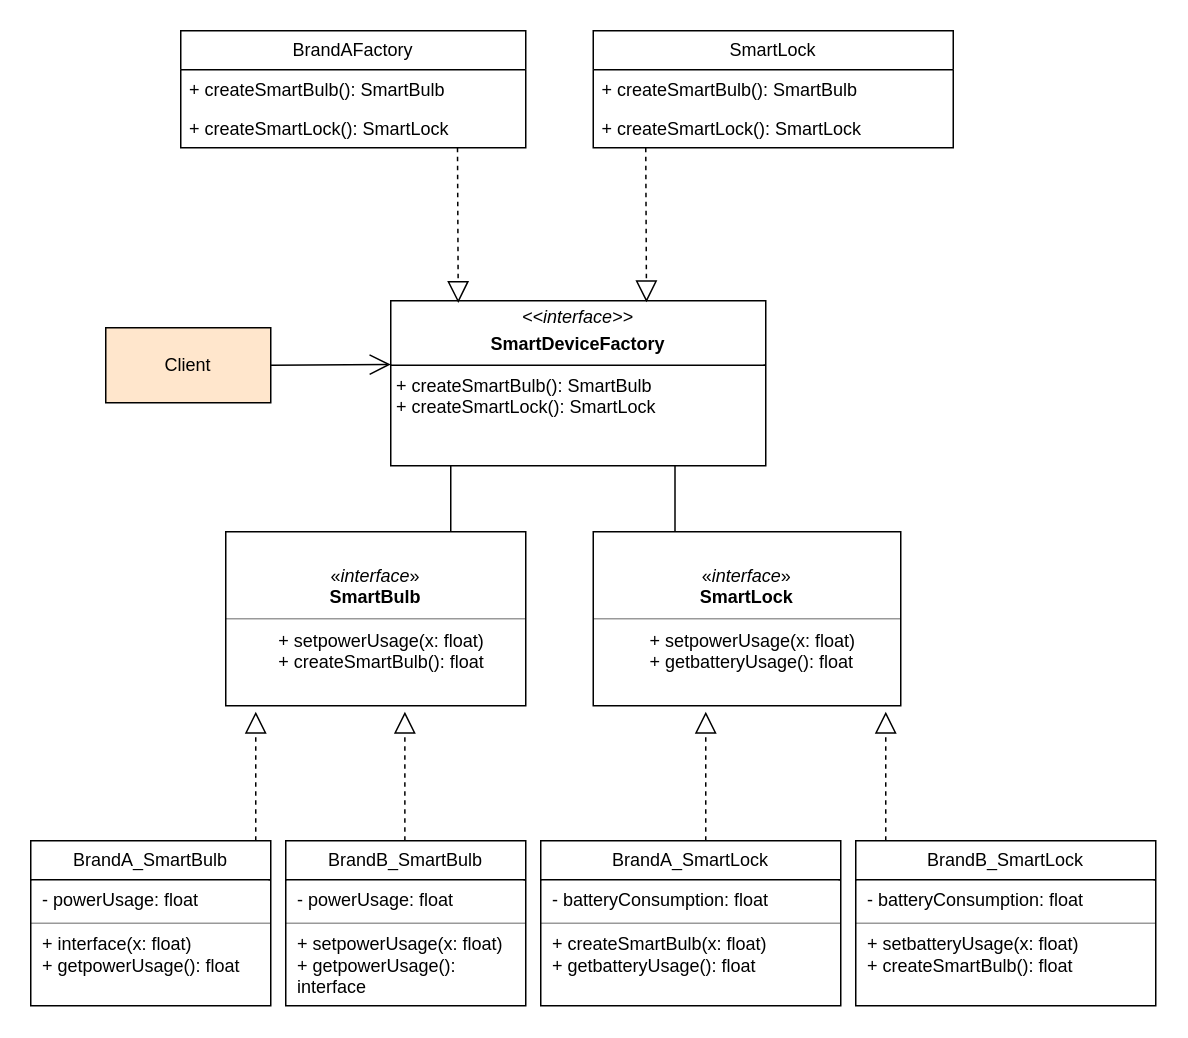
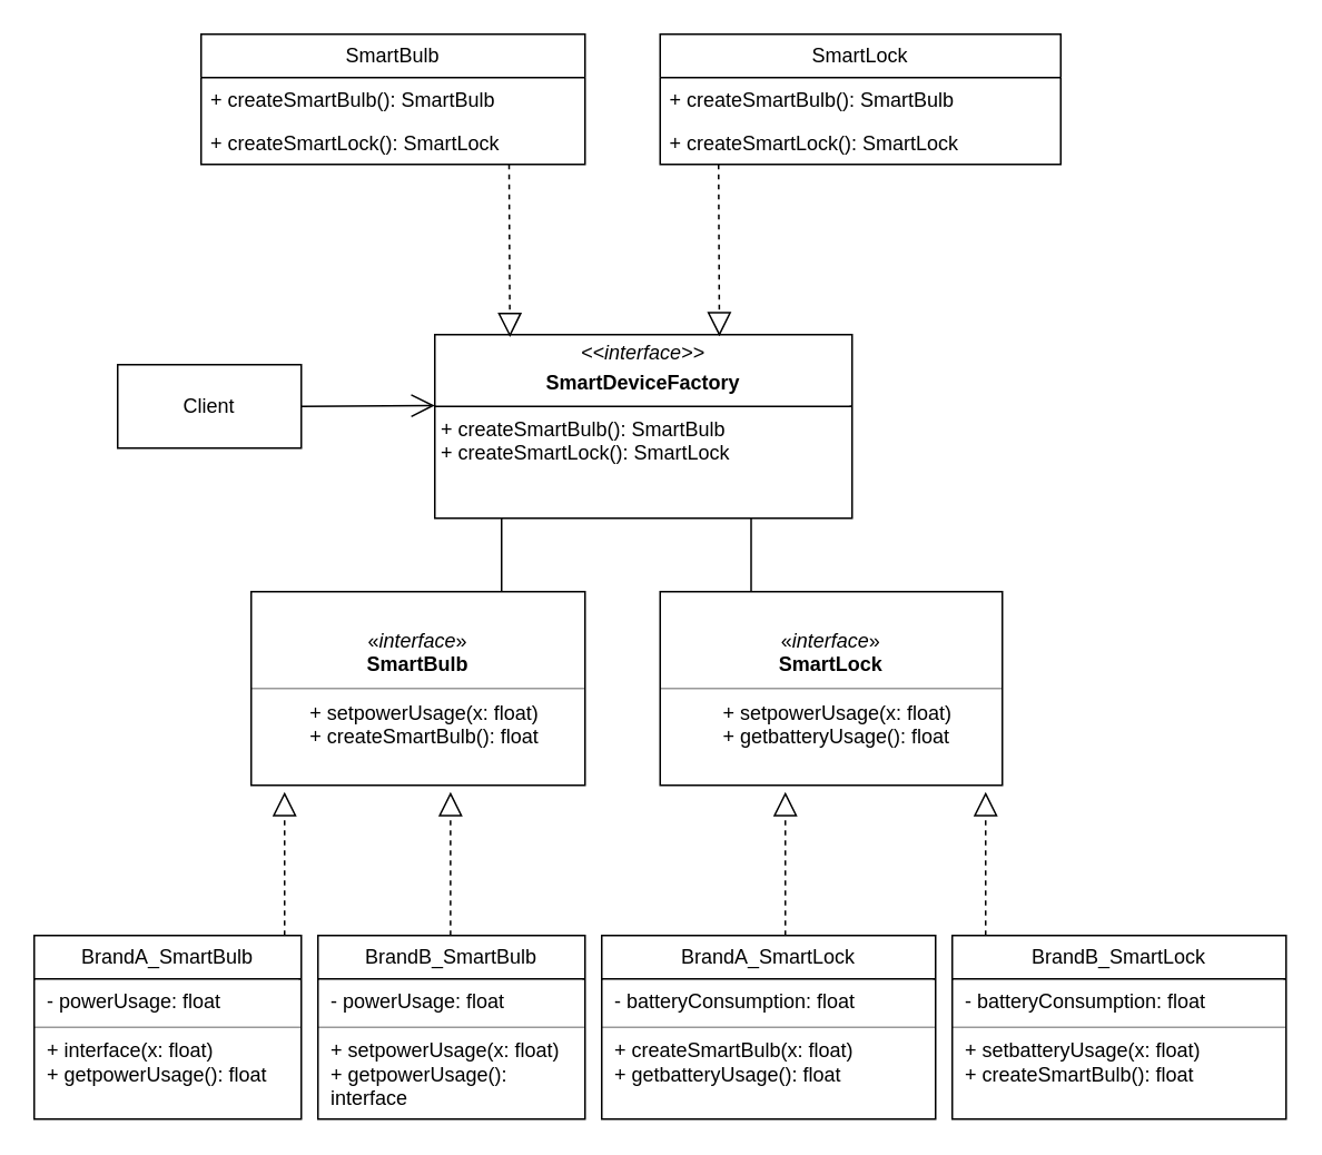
  <mxCell id="0" />
  <mxCell id="1" parent="0" />
- <mxCell id="2" value="BrandAFactory" style="swimlane;fontStyle=0;childLayout=stackLayout;horizontal=1;startSize=26;fillColor=none;horizontalStack=0;resizeParent=1;resizeParentMax=0;resizeLast=0;collapsible=1;marginBottom=0;whiteSpace=wrap;html=1;" parent="1" vertex="1"><mxGeometry x="120" y="20" width="230" height="78" as="geometry" /></mxCell>
+ <mxCell id="2" value="SmartBulb" style="swimlane;fontStyle=0;childLayout=stackLayout;horizontal=1;startSize=26;fillColor=none;horizontalStack=0;resizeParent=1;resizeParentMax=0;resizeLast=0;collapsible=1;marginBottom=0;whiteSpace=wrap;html=1;" parent="1" vertex="1"><mxGeometry x="120" y="20" width="230" height="78" as="geometry" /></mxCell>
  <mxCell id="3" value="+ createSmartBulb(): SmartBulb&amp;nbsp;" style="text;strokeColor=none;fillColor=none;align=left;verticalAlign=top;spacingLeft=4;spacingRight=4;overflow=hidden;rotatable=0;points=[[0,0.5],[1,0.5]];portConstraint=eastwest;whiteSpace=wrap;html=1;" parent="2" vertex="1"><mxGeometry y="26" width="230" height="26" as="geometry" /></mxCell>
  <mxCell id="4" value="+ createSmartLock(): SmartLock&amp;nbsp;" style="text;strokeColor=none;fillColor=none;align=left;verticalAlign=top;spacingLeft=4;spacingRight=4;overflow=hidden;rotatable=0;points=[[0,0.5],[1,0.5]];portConstraint=eastwest;whiteSpace=wrap;html=1;" parent="2" vertex="1"><mxGeometry y="52" width="230" height="26" as="geometry" /></mxCell>
  <mxCell id="5" value="SmartLock" style="swimlane;fontStyle=0;childLayout=stackLayout;horizontal=1;startSize=26;fillColor=none;horizontalStack=0;resizeParent=1;resizeParentMax=0;resizeLast=0;collapsible=1;marginBottom=0;whiteSpace=wrap;html=1;" vertex="1" parent="1"><mxGeometry x="395" y="20" width="240" height="78" as="geometry" /></mxCell>
  <mxCell id="6" value="+ createSmartBulb(): SmartBulb&amp;nbsp;" style="text;strokeColor=none;fillColor=none;align=left;verticalAlign=top;spacingLeft=4;spacingRight=4;overflow=hidden;rotatable=0;points=[[0,0.5],[1,0.5]];portConstraint=eastwest;whiteSpace=wrap;html=1;" vertex="1" parent="5"><mxGeometry y="26" width="240" height="26" as="geometry" /></mxCell>
  <mxCell id="7" value="+ createSmartLock(): SmartLock&amp;nbsp;" style="text;strokeColor=none;fillColor=none;align=left;verticalAlign=top;spacingLeft=4;spacingRight=4;overflow=hidden;rotatable=0;points=[[0,0.5],[1,0.5]];portConstraint=eastwest;whiteSpace=wrap;html=1;" vertex="1" parent="5"><mxGeometry y="52" width="240" height="26" as="geometry" /></mxCell>
  <mxCell id="8" value="«&lt;i&gt;interface&lt;/i&gt;»&lt;br&gt;&lt;b&gt;SmartBulb&lt;/b&gt;&lt;div&gt;&lt;b&gt;&lt;br&gt;&lt;/b&gt;&lt;div&gt;&lt;p style=&quot;text-align: left; margin: 0px 0px 0px 8px;&quot;&gt;+ setpowerUsage(x: float)&lt;/p&gt;&lt;p style=&quot;text-align: left; margin: 0px 0px 0px 8px;&quot;&gt;+ createSmartBulb(): float&lt;/p&gt;&lt;/div&gt;&lt;/div&gt;" style="html=1;whiteSpace=wrap;" vertex="1" parent="1"><mxGeometry x="150" y="354" width="200" height="116" as="geometry" /></mxCell>
  <mxCell id="9" value="«&lt;i&gt;interface&lt;/i&gt;»&lt;br&gt;&lt;b&gt;SmartLock&lt;/b&gt;&lt;div&gt;&lt;p style=&quot;text-align: left; margin: 0px 0px 0px 8px;&quot;&gt;&lt;br&gt;&lt;/p&gt;&lt;p style=&quot;text-align: left; margin: 0px 0px 0px 8px;&quot;&gt;+ setpowerUsage(x: float)&lt;/p&gt;&lt;p style=&quot;text-align: left; margin: 0px 0px 0px 8px;&quot;&gt;+ getbatteryUsage(): float&lt;/p&gt;&lt;/div&gt;" style="html=1;whiteSpace=wrap;" vertex="1" parent="1"><mxGeometry x="395" y="354" width="205" height="116" as="geometry" /></mxCell>
  <mxCell id="10" value="" style="endArrow=none;html=1;edgeStyle=orthogonalEdgeStyle;rounded=0;startSize=6;" edge="1" parent="1"><mxGeometry relative="1" as="geometry"><mxPoint x="300" y="284" as="sourcePoint" /><mxPoint x="300" y="354" as="targetPoint" /></mxGeometry></mxCell>
  <mxCell id="11" value="" style="endArrow=none;html=1;edgeStyle=orthogonalEdgeStyle;rounded=0;" edge="1" parent="1"><mxGeometry relative="1" as="geometry"><mxPoint x="449.5" y="284" as="sourcePoint" /><mxPoint x="449.5" y="354" as="targetPoint" /></mxGeometry></mxCell>
  <mxCell id="12" value="" style="endArrow=block;dashed=1;endFill=0;endSize=12;html=1;rounded=0;" edge="1" parent="1"><mxGeometry width="160" relative="1" as="geometry"><mxPoint x="170" y="560" as="sourcePoint" /><mxPoint x="170" y="474" as="targetPoint" /></mxGeometry></mxCell>
  <mxCell id="13" value="" style="endArrow=block;dashed=1;endFill=0;endSize=12;html=1;rounded=0;" edge="1" parent="1"><mxGeometry width="160" relative="1" as="geometry"><mxPoint x="269.41" y="560" as="sourcePoint" /><mxPoint x="269.41" y="474" as="targetPoint" /></mxGeometry></mxCell>
  <mxCell id="14" value="" style="endArrow=block;dashed=1;endFill=0;endSize=12;html=1;rounded=0;" edge="1" parent="1"><mxGeometry width="160" relative="1" as="geometry"><mxPoint x="470" y="560" as="sourcePoint" /><mxPoint x="470" y="474" as="targetPoint" /></mxGeometry></mxCell>
  <mxCell id="15" value="" style="endArrow=block;dashed=1;endFill=0;endSize=12;html=1;rounded=0;" edge="1" parent="1"><mxGeometry width="160" relative="1" as="geometry"><mxPoint x="590" y="560" as="sourcePoint" /><mxPoint x="590" y="474" as="targetPoint" /></mxGeometry></mxCell>
- <mxCell id="16" value="Client" style="html=1;whiteSpace=wrap;fillColor=#ffe6cc;" vertex="1" parent="1"><mxGeometry x="70" y="218" width="110" height="50" as="geometry" /></mxCell>
+ <mxCell id="16" value="Client" style="html=1;whiteSpace=wrap;" vertex="1" parent="1"><mxGeometry x="70" y="218" width="110" height="50" as="geometry" /></mxCell>
  <mxCell id="17" value="" style="endArrow=open;endFill=1;endSize=12;html=1;rounded=0;" edge="1" parent="1"><mxGeometry width="160" relative="1" as="geometry"><mxPoint x="180" y="243" as="sourcePoint" /><mxPoint x="260" y="242.5" as="targetPoint" /></mxGeometry></mxCell>
  <mxCell id="18" value="&lt;p style=&quot;margin:0px;margin-top:4px;text-align:center;&quot;&gt;&lt;i&gt;&amp;lt;&amp;lt;interface&amp;gt;&amp;gt;&lt;/i&gt;&lt;br&gt;&lt;/p&gt;&lt;p style=&quot;margin:0px;margin-top:4px;text-align:center;&quot;&gt;&lt;b style=&quot;color: light-dark(rgb(0, 0, 0), rgb(255, 255, 255)); background-color: transparent;&quot;&gt;SmartDeviceFactory&lt;/b&gt;&lt;i&gt;&lt;/i&gt;&lt;/p&gt;&lt;hr size=&quot;1&quot; style=&quot;border-style:solid;&quot;&gt;&lt;p style=&quot;margin:0px;margin-left:4px;&quot;&gt;&lt;span style=&quot;color: rgba(0, 0, 0, 0); font-family: monospace; font-size: 0px; text-wrap-mode: nowrap;&quot;&gt;%3CmxGraphModel%3E%3Croot%3E%3CmxCell%20id%3D%220%22%2F%3E%3CmxCell%20id%3D%221%22%20parent%3D%220%22%2F%3E%3CmxCell%20id%3D%222%22%20value%3D%22%2B%20createSmartBulb()%3A%20SmartBulb%26amp%3Bnbsp%3B%22%20style%3D%22text%3BstrokeColor%3Dnone%3BfillColor%3Dnone%3Balign%3Dleft%3BverticalAlign%3Dtop%3BspacingLeft%3D4%3BspacingRight%3D4%3Boverflow%3Dhidden%3Brotatable%3D0%3Bpoints%3D%5B%5B0%2C0.5%5D%2C%5B1%2C0.5%5D%5D%3BportConstraint%3Deastwest%3BwhiteSpace%3Dwrap%3Bhtml%3D1%3B%22%20vertex%3D%221%22%20parent%3D%221%22%3E%3CmxGeometry%20x%3D%22210%22%20y%3D%22236%22%20width%3D%22230%22%20height%3D%2226%22%20as%3D%22geometry%22%2F%3E%3C%2FmxCell%3E%3C%2Froot%3E%3C%2FmxGraphModel%3E&lt;/span&gt;+ createSmartBulb(): SmartBulb&amp;nbsp;&lt;br&gt;+ createSmartLock(): SmartLock&amp;nbsp;&lt;/p&gt;&lt;p style=&quot;margin:0px;margin-left:4px;&quot;&gt;&lt;br&gt;&lt;/p&gt;" style="verticalAlign=top;align=left;overflow=fill;html=1;whiteSpace=wrap;" vertex="1" parent="1"><mxGeometry x="260" y="200" width="250" height="110" as="geometry" /></mxCell>
  <mxCell id="19" value="" style="endArrow=block;dashed=1;endFill=0;endSize=12;html=1;rounded=0;entryX=0.18;entryY=0.013;entryDx=0;entryDy=0;entryPerimeter=0;" edge="1" parent="1" target="18"><mxGeometry width="160" relative="1" as="geometry"><mxPoint x="304.5" y="98" as="sourcePoint" /><mxPoint x="305.11" y="176.986" as="targetPoint" /></mxGeometry></mxCell>
  <mxCell id="20" value="" style="endArrow=block;dashed=1;endFill=0;endSize=12;html=1;rounded=0;entryX=0.18;entryY=0.013;entryDx=0;entryDy=0;entryPerimeter=0;" edge="1" parent="1"><mxGeometry width="160" relative="1" as="geometry"><mxPoint x="430" y="98" as="sourcePoint" /><mxPoint x="430.5" y="201" as="targetPoint" /></mxGeometry></mxCell>
  <mxCell id="21" value="&lt;p style=&quot;margin:0px;margin-top:6px;text-align:center;&quot;&gt;BrandA_&lt;span style=&quot;background-color: transparent; color: light-dark(rgb(0, 0, 0), rgb(255, 255, 255));&quot;&gt;SmartBulb&lt;/span&gt;&lt;/p&gt;&lt;hr size=&quot;1&quot; style=&quot;border-style:solid;&quot;&gt;&lt;p style=&quot;margin:0px;margin-left:8px;&quot;&gt;-&amp;nbsp;powerUsage: float&lt;br&gt;&lt;/p&gt;&lt;p style=&quot;margin:0px;margin-left:8px;&quot;&gt;&lt;br&gt;&lt;/p&gt;&lt;p style=&quot;margin:0px;margin-left:8px;&quot;&gt;+ interface(x: float)&lt;/p&gt;&lt;p style=&quot;margin:0px;margin-left:8px;&quot;&gt;+ getpowerUsage(): float&lt;/p&gt;" style="align=left;overflow=fill;html=1;dropTarget=0;whiteSpace=wrap;" vertex="1" parent="1"><mxGeometry x="20" y="560" width="160" height="110" as="geometry" /></mxCell>
  <mxCell id="22" value="&lt;p style=&quot;margin:0px;margin-top:6px;text-align:center;&quot;&gt;BrandB_&lt;span style=&quot;background-color: transparent; color: light-dark(rgb(0, 0, 0), rgb(255, 255, 255));&quot;&gt;SmartBulb&lt;/span&gt;&lt;/p&gt;&lt;hr size=&quot;1&quot; style=&quot;border-style:solid;&quot;&gt;&lt;p style=&quot;margin:0px;margin-left:8px;&quot;&gt;- powerUsage: float&lt;br&gt;&lt;/p&gt;&lt;p style=&quot;margin:0px;margin-left:8px;&quot;&gt;&lt;br&gt;&lt;/p&gt;&lt;p style=&quot;margin: 0px 0px 0px 8px;&quot;&gt;+ setpowerUsage(&lt;span style=&quot;background-color: transparent; color: light-dark(rgb(0, 0, 0), rgb(255, 255, 255));&quot;&gt;x: float&lt;/span&gt;&lt;span style=&quot;background-color: transparent; color: light-dark(rgb(0, 0, 0), rgb(255, 255, 255));&quot;&gt;)&lt;/span&gt;&lt;/p&gt;&lt;p style=&quot;margin: 0px 0px 0px 8px;&quot;&gt;+ getpowerUsage(): interface&lt;/p&gt;" style="align=left;overflow=fill;html=1;dropTarget=0;whiteSpace=wrap;" vertex="1" parent="1"><mxGeometry x="190" y="560" width="160" height="110" as="geometry" /></mxCell>
  <mxCell id="23" value="&lt;p style=&quot;margin:0px;margin-top:6px;text-align:center;&quot;&gt;BrandA_&lt;span style=&quot;background-color: transparent; color: light-dark(rgb(0, 0, 0), rgb(255, 255, 255));&quot;&gt;SmartLock&lt;/span&gt;&lt;/p&gt;&lt;hr size=&quot;1&quot; style=&quot;border-style:solid;&quot;&gt;&lt;p style=&quot;margin:0px;margin-left:8px;&quot;&gt;- batteryConsumption: float&lt;br&gt;&lt;/p&gt;&lt;p style=&quot;margin:0px;margin-left:8px;&quot;&gt;&lt;br&gt;&lt;/p&gt;&lt;p style=&quot;margin: 0px 0px 0px 8px;&quot;&gt;+ createSmartBulb(&lt;span style=&quot;background-color: transparent; color: light-dark(rgb(0, 0, 0), rgb(255, 255, 255));&quot;&gt;x: float&lt;/span&gt;&lt;span style=&quot;background-color: transparent; color: light-dark(rgb(0, 0, 0), rgb(255, 255, 255));&quot;&gt;)&lt;/span&gt;&lt;/p&gt;&lt;p style=&quot;margin: 0px 0px 0px 8px;&quot;&gt;+ getbatteryUsage(): float&lt;/p&gt;" style="align=left;overflow=fill;html=1;dropTarget=0;whiteSpace=wrap;" vertex="1" parent="1"><mxGeometry x="360" y="560" width="200" height="110" as="geometry" /></mxCell>
  <mxCell id="24" value="&lt;p style=&quot;margin:0px;margin-top:6px;text-align:center;&quot;&gt;BrandB_&lt;span style=&quot;background-color: transparent; color: light-dark(rgb(0, 0, 0), rgb(255, 255, 255));&quot;&gt;SmartLock&lt;/span&gt;&lt;/p&gt;&lt;hr size=&quot;1&quot; style=&quot;border-style:solid;&quot;&gt;&lt;p style=&quot;margin:0px;margin-left:8px;&quot;&gt;- batteryConsumption: float&lt;br&gt;&lt;/p&gt;&lt;p style=&quot;margin:0px;margin-left:8px;&quot;&gt;&lt;br&gt;&lt;/p&gt;&lt;p style=&quot;margin: 0px 0px 0px 8px;&quot;&gt;+ setbatteryUsage(&lt;span style=&quot;background-color: transparent; color: light-dark(rgb(0, 0, 0), rgb(255, 255, 255));&quot;&gt;x: float&lt;/span&gt;&lt;span style=&quot;background-color: transparent; color: light-dark(rgb(0, 0, 0), rgb(255, 255, 255));&quot;&gt;)&lt;/span&gt;&lt;/p&gt;&lt;p style=&quot;margin: 0px 0px 0px 8px;&quot;&gt;+ createSmartBulb(): float&lt;/p&gt;" style="align=left;overflow=fill;html=1;dropTarget=0;whiteSpace=wrap;" vertex="1" parent="1"><mxGeometry x="570" y="560" width="200" height="110" as="geometry" /></mxCell>
  <mxCell id="25" value="" style="line;strokeWidth=1;fillColor=none;align=left;verticalAlign=middle;spacingTop=-1;spacingLeft=3;spacingRight=3;rotatable=0;labelPosition=right;points=[];portConstraint=eastwest;strokeColor=inherit;opacity=40;" vertex="1" parent="1"><mxGeometry x="190" y="611" width="160" height="8" as="geometry" /></mxCell>
  <mxCell id="26" value="" style="line;strokeWidth=1;fillColor=none;align=left;verticalAlign=middle;spacingTop=-1;spacingLeft=3;spacingRight=3;rotatable=0;labelPosition=right;points=[];portConstraint=eastwest;strokeColor=inherit;opacity=40;" vertex="1" parent="1"><mxGeometry x="20" y="611" width="160" height="8" as="geometry" /></mxCell>
  <mxCell id="27" value="" style="line;strokeWidth=1;fillColor=none;align=left;verticalAlign=middle;spacingTop=-1;spacingLeft=3;spacingRight=3;rotatable=0;labelPosition=right;points=[];portConstraint=eastwest;strokeColor=inherit;opacity=40;" vertex="1" parent="1"><mxGeometry x="360" y="611" width="200" height="8" as="geometry" /></mxCell>
  <mxCell id="28" value="" style="line;strokeWidth=1;fillColor=none;align=left;verticalAlign=middle;spacingTop=-1;spacingLeft=3;spacingRight=3;rotatable=0;labelPosition=right;points=[];portConstraint=eastwest;strokeColor=inherit;opacity=40;" vertex="1" parent="1"><mxGeometry x="570" y="611" width="200" height="8" as="geometry" /></mxCell>
  <mxCell id="29" value="" style="line;strokeWidth=1;fillColor=none;align=left;verticalAlign=middle;spacingTop=-1;spacingLeft=3;spacingRight=3;rotatable=0;labelPosition=right;points=[];portConstraint=eastwest;strokeColor=inherit;opacity=40;" vertex="1" parent="1"><mxGeometry x="150" y="408" width="200" height="8" as="geometry" /></mxCell>
  <mxCell id="30" value="" style="line;strokeWidth=1;fillColor=none;align=left;verticalAlign=middle;spacingTop=-1;spacingLeft=3;spacingRight=3;rotatable=0;labelPosition=right;points=[];portConstraint=eastwest;strokeColor=inherit;opacity=40;" vertex="1" parent="1"><mxGeometry x="395" y="408" width="205" height="8" as="geometry" /></mxCell>
